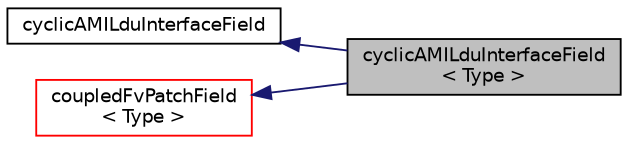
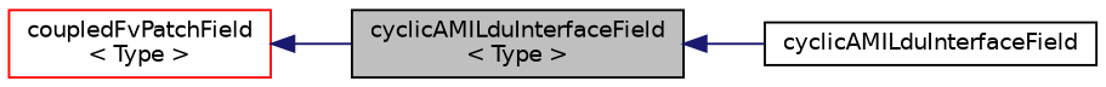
  digraph {
    rankdir=LR
    node [color=black fontname=Helvetica fontsize=10 shape=record]
    edge [color=midnightblue dir=back fontname=Helvetica fontsize=10 labelfontname=Helvetica labelfontsize=10 style=solid]
    n1 [fillcolor=grey75 fontcolor=black height=0.2 label="cyclicAMILduInterfaceField\l\< Type \>" style=filled width=0.4]
    n2 [height=0.2 label=cyclicAMILduInterfaceField width=0.4]
    n3 [color=red height=0.2 label="coupledFvPatchField\l\< Type \>" width=0.4]
-   n2 -> n1
+   n1 -> n2
    n3 -> n1
  }
